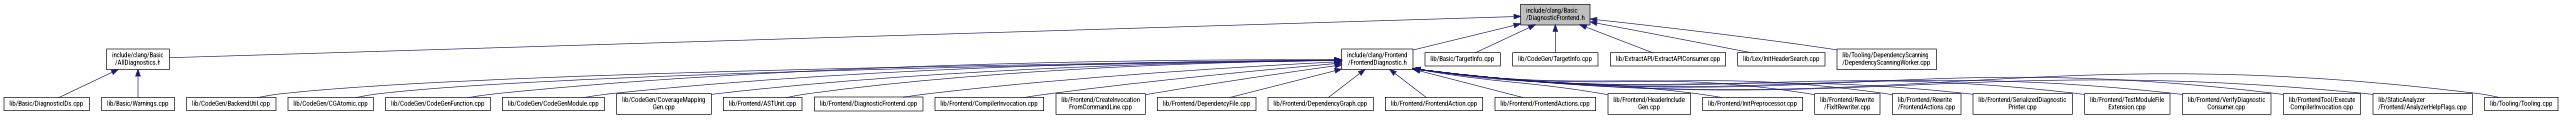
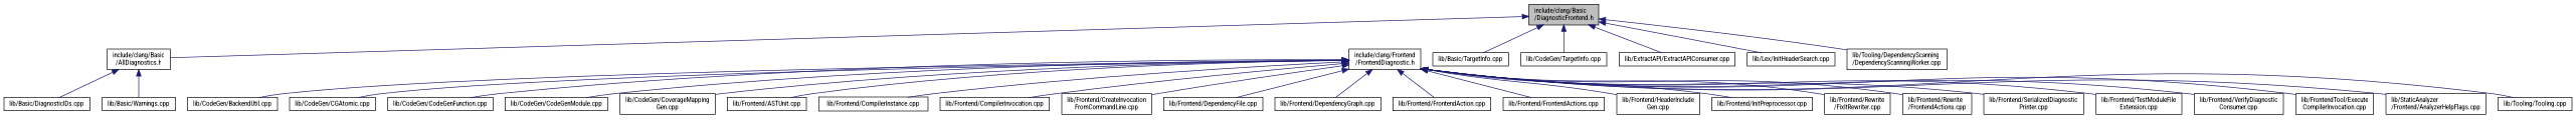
  digraph {
    fontname="Roboto Condensed"
    node [color=black fontname="Roboto Condensed" fontsize=10 shape=record]
    edge [color=midnightblue dir=back fontname="Roboto Condensed" fontsize=10 labelfontname=Helvetica labelfontsize=10 style=solid]
    n1 [fillcolor=grey75 fontcolor=black height=0.2 label="include/clang/Basic\l/DiagnosticFrontend.h" style=filled width=0.4]
    n2 [height=0.2 label="include/clang/Basic\l/AllDiagnostics.h" width=0.4]
    n3 [height=0.2 label="include/clang/Frontend\l/FrontendDiagnostic.h" width=0.4]
    n4 [height=0.2 label="lib/Basic/TargetInfo.cpp" width=0.4]
    n5 [height=0.2 label="lib/CodeGen/TargetInfo.cpp" width=0.4]
    n6 [height=0.2 label="lib/ExtractAPI/ExtractAPIConsumer.cpp" width=0.4]
    n7 [height=0.2 label="lib/Lex/InitHeaderSearch.cpp" width=0.4]
    n8 [height=0.2 label="lib/Tooling/DependencyScanning\l/DependencyScanningWorker.cpp" width=0.4]
    n9 [height=0.2 label="lib/Basic/DiagnosticIDs.cpp" width=0.4]
    n10 [height=0.2 label="lib/Basic/Warnings.cpp" width=0.4]
    n11 [height=0.2 label="lib/CodeGen/BackendUtil.cpp" width=0.4]
    n12 [height=0.2 label="lib/CodeGen/CGAtomic.cpp" width=0.4]
    n13 [height=0.2 label="lib/CodeGen/CodeGenFunction.cpp" width=0.4]
    n14 [height=0.2 label="lib/CodeGen/CodeGenModule.cpp" width=0.4]
    n15 [height=0.2 label="lib/CodeGen/CoverageMapping\lGen.cpp" width=0.4]
    n16 [height=0.2 label="lib/Frontend/ASTUnit.cpp" width=0.4]
-   n17 [height=0.2 label="lib/Frontend/DiagnosticFrontend.cpp" width=0.4]
+   n17 [height=0.2 label="lib/Frontend/CompilerInstance.cpp" width=0.4]
    n18 [height=0.2 label="lib/Frontend/CompilerInvocation.cpp" width=0.4]
    n19 [height=0.2 label="lib/Frontend/CreateInvocation\lFromCommandLine.cpp" width=0.4]
    n20 [height=0.2 label="lib/Frontend/DependencyFile.cpp" width=0.4]
    n21 [height=0.2 label="lib/Frontend/DependencyGraph.cpp" width=0.4]
    n22 [height=0.2 label="lib/Frontend/FrontendAction.cpp" width=0.4]
    n23 [height=0.2 label="lib/Frontend/FrontendActions.cpp" width=0.4]
    n24 [height=0.2 label="lib/Frontend/HeaderInclude\lGen.cpp" width=0.4]
    n25 [height=0.2 label="lib/Frontend/InitPreprocessor.cpp" width=0.4]
    n26 [height=0.2 label="lib/Frontend/Rewrite\l/FixItRewriter.cpp" width=0.4]
    n27 [height=0.2 label="lib/Frontend/Rewrite\l/FrontendActions.cpp" width=0.4]
    n28 [height=0.2 label="lib/Frontend/SerializedDiagnostic\lPrinter.cpp" width=0.4]
    n29 [height=0.2 label="lib/Frontend/TestModuleFile\lExtension.cpp" width=0.4]
    n30 [height=0.2 label="lib/Frontend/VerifyDiagnostic\lConsumer.cpp" width=0.4]
    n31 [height=0.2 label="lib/FrontendTool/Execute\lCompilerInvocation.cpp" width=0.4]
    n32 [height=0.2 label="lib/StaticAnalyzer\l/Frontend/AnalyzerHelpFlags.cpp" width=0.4]
    n33 [height=0.2 label="lib/Tooling/Tooling.cpp" width=0.4]
    n1 -> n2
-   n1 -> n3
    n1 -> n4
    n1 -> n5
    n1 -> n6
    n1 -> n7
    n1 -> n8
    n2 -> n9
    n2 -> n10
    n3 -> n11
    n3 -> n12
    n3 -> n13
    n3 -> n14
    n3 -> n15
    n3 -> n16
    n3 -> n17
    n3 -> n18
    n3 -> n19
    n3 -> n20
    n3 -> n21
    n3 -> n22
    n3 -> n23
    n3 -> n24
    n3 -> n25
    n3 -> n26
    n3 -> n27
    n3 -> n28
    n3 -> n29
    n3 -> n30
    n3 -> n31
    n3 -> n32
    n3 -> n33
  }
